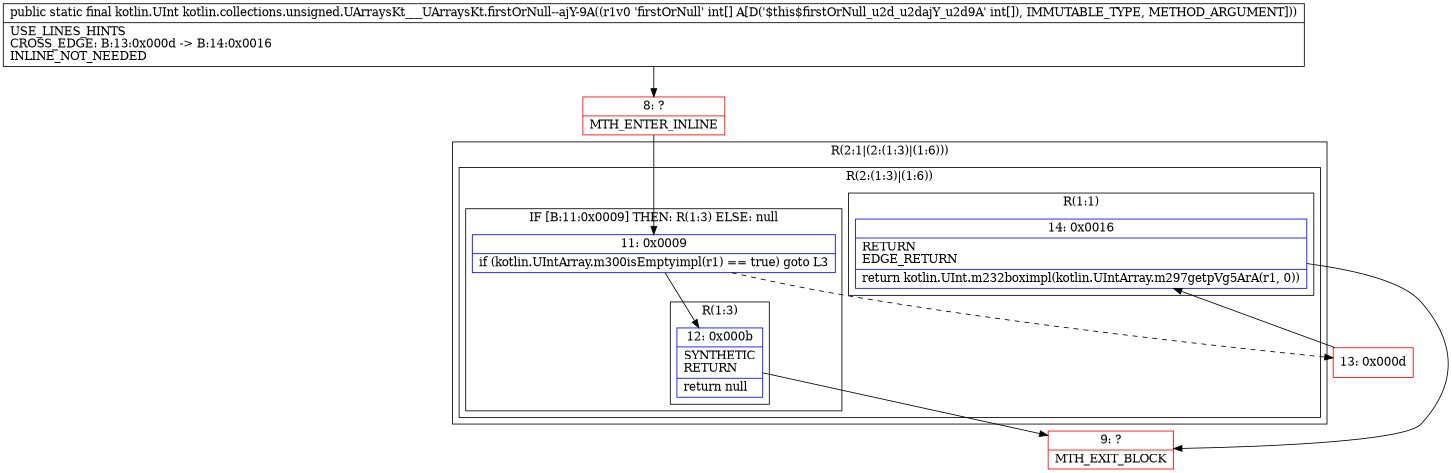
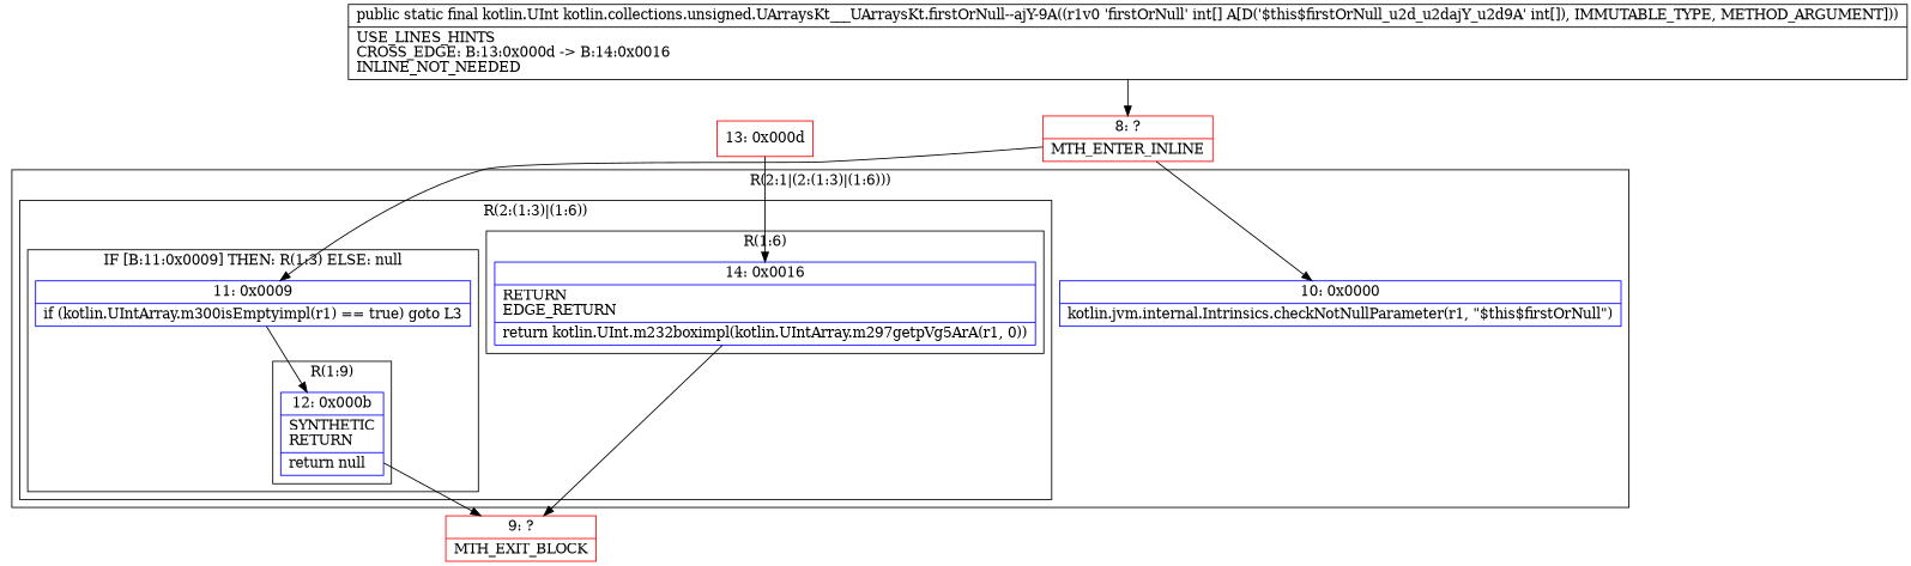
  digraph {
    node [color=blue shape=record]
    n1 [label="{12\:\ 0x000b|SYNTHETIC\lRETURN\l|return null\l}"]
    n2 [label="{11\:\ 0x0009|if (kotlin.UIntArray.m300isEmptyimpl(r1) == true) goto L3\l}"]
    n3 [label="{14\:\ 0x0016|RETURN\lEDGE_RETURN\l|return kotlin.UInt.m232boximpl(kotlin.UIntArray.m297getpVg5ArA(r1, 0))\l}"]
+   n4 [label="{10\:\ 0x0000|kotlin.jvm.internal.Intrinsics.checkNotNullParameter(r1, \"$this$firstOrNull\")\l}"]
    n5 [color=red label="{9\:\ ?|MTH_EXIT_BLOCK\l}"]
    n6 [color=red label="{13\:\ 0x000d}"]
    n7 [color=red label="{8\:\ ?|MTH_ENTER_INLINE\l}"]
    n8 [label="{public static final kotlin.UInt kotlin.collections.unsigned.UArraysKt___UArraysKt.firstOrNull\-\-ajY\-9A((r1v0 'firstOrNull' int[] A[D('$this$firstOrNull_u2d_u2dajY_u2d9A' int[]), IMMUTABLE_TYPE, METHOD_ARGUMENT]))  | USE_LINES_HINTS\lCROSS_EDGE: B:13:0x000d \-\> B:14:0x0016\lINLINE_NOT_NEEDED\l}" color=""]
    subgraph cluster_1 {
      label="R(2:1|(2:(1:3)|(1:6)))"
+     n4
      subgraph cluster_2 {
        label="R(2:(1:3)|(1:6))"
        subgraph cluster_3 {
          label="IF [B:11:0x0009] THEN: R(1:3) ELSE: null"
          n2
          subgraph cluster_4 {
-           label="R(1:3)"
+           label="R(1:9)"
            n1
          }
        }
        subgraph cluster_5 {
-         label="R(1:1)"
+         label="R(1:6)"
          n3
        }
      }
    }
    n1 -> n5
    n2 -> n1
-   n2 -> n6 [style=dashed]
    n3 -> n5
    n6 -> n3
    n7 -> n2
+   n7 -> n4
    n8 -> n7
  }
